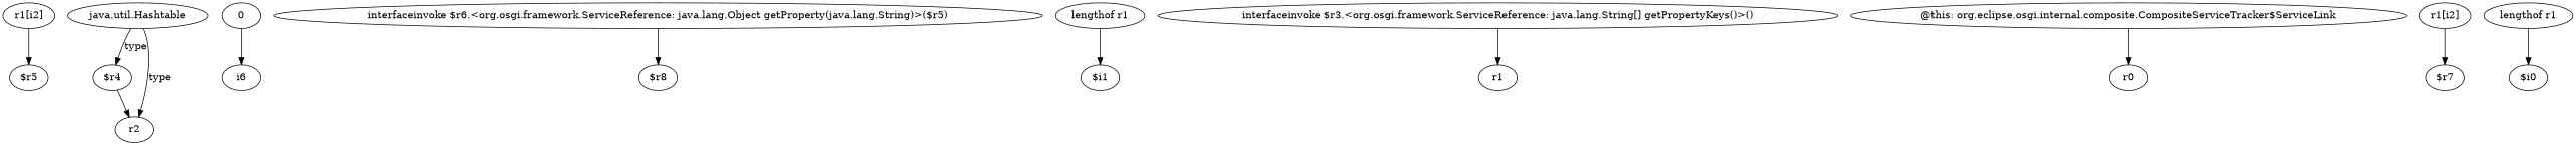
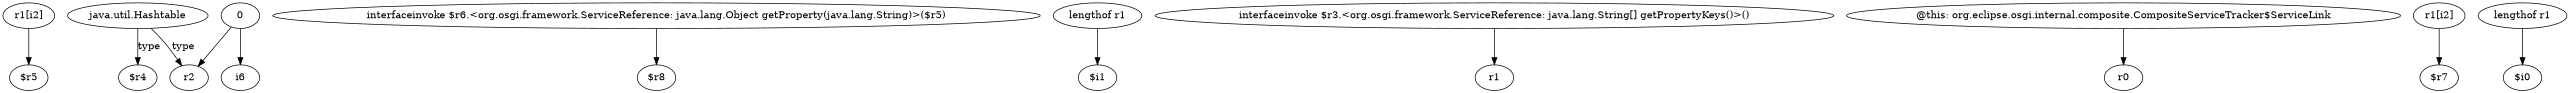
  digraph {
    n1 [label="r1[i2]"]
    n2 [label="$r5"]
    n3 [label="$r4"]
    n4 [label=r2]
    n5 [label=i6]
    n6 [label="java.util.Hashtable"]
    n7 [label="interfaceinvoke $r6.<org.osgi.framework.ServiceReference: java.lang.Object getProperty(java.lang.String)>($r5)"]
    n8 [label="$r8"]
    n9 [label="lengthof r1"]
    n10 [label="$i1"]
    n11 [label="interfaceinvoke $r3.<org.osgi.framework.ServiceReference: java.lang.String[] getPropertyKeys()>()"]
    n12 [label=r1]
    n13 [label="@this: org.eclipse.osgi.internal.composite.CompositeServiceTracker$ServiceLink"]
    n14 [label=r0]
    n15 [label="r1[i2]"]
    n16 [label="$r7"]
    n17 [label=0]
    n18 [label="lengthof r1"]
    n19 [label="$i0"]
    n1 -> n2
-   n3 -> n4
+   n17 -> n4
    n6 -> n3 [label=type]
    n6 -> n4 [label=type]
    n7 -> n8
    n9 -> n10
    n11 -> n12
    n13 -> n14
    n15 -> n16
    n17 -> n5
    n18 -> n19
  }
